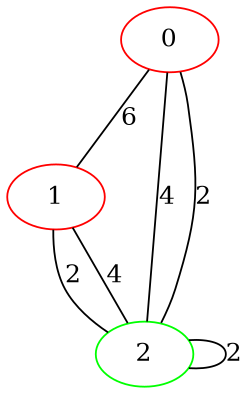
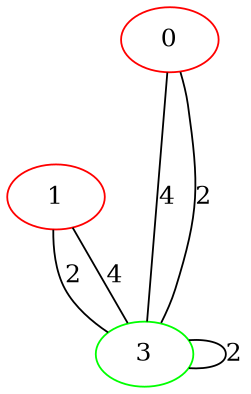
  graph {
    node [color=red weight=1]
    0
    1
-   2 [color=green weight=2]
-   0 -- 1 [label=6]
+   2 [color=green weight=2 label=3]
    0 -- 2 [label=4]
    0 -- 2 [label=2]
    1 -- 2 [label=2]
    1 -- 2 [label=4]
    2 -- 2 [label=2]
  }
